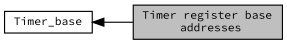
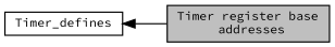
  digraph {
    rankdir=LR
    fontname="Source Code Pro"
    node [color=black fontname="Source Code Pro" fontsize=10 shape=record style=filled]
    n1 [fillcolor=grey75 fontcolor=black height=0.2 label="Timer register base\l addresses" width=0.4]
-   n2 [fillcolor=white height=0.2 label=Timer_base width=0.4]
+   n2 [fillcolor=white height=0.2 label=Timer_defines width=0.4]
    n2 -> n1 [dir=back fontname="Source Code Pro" fontsize=10 labelfontname=Helvetica labelfontsize=10 shape=plaintext style=solid]
  }
